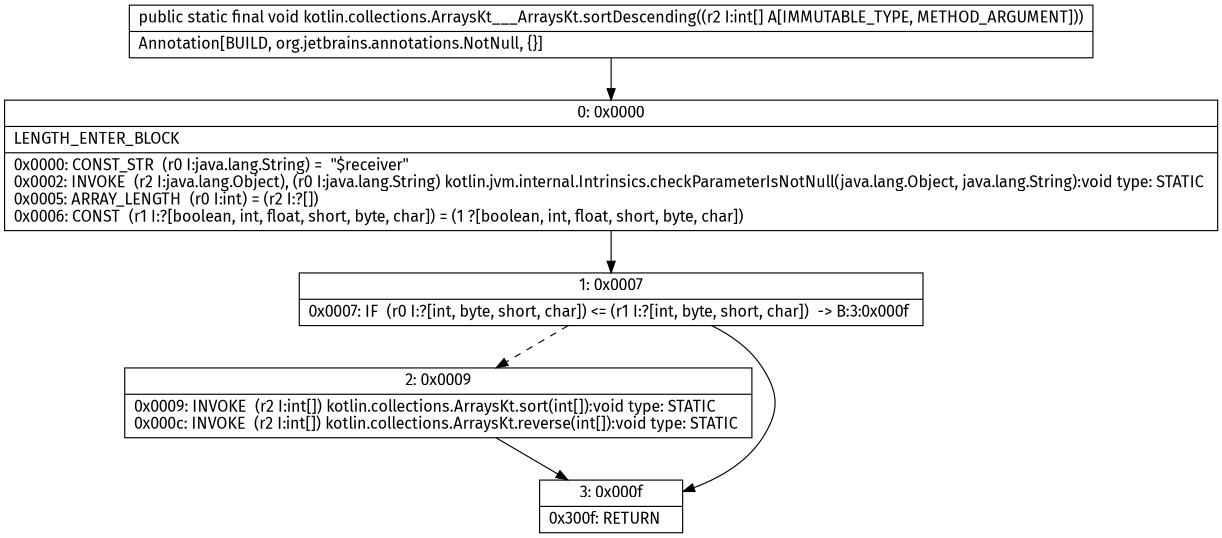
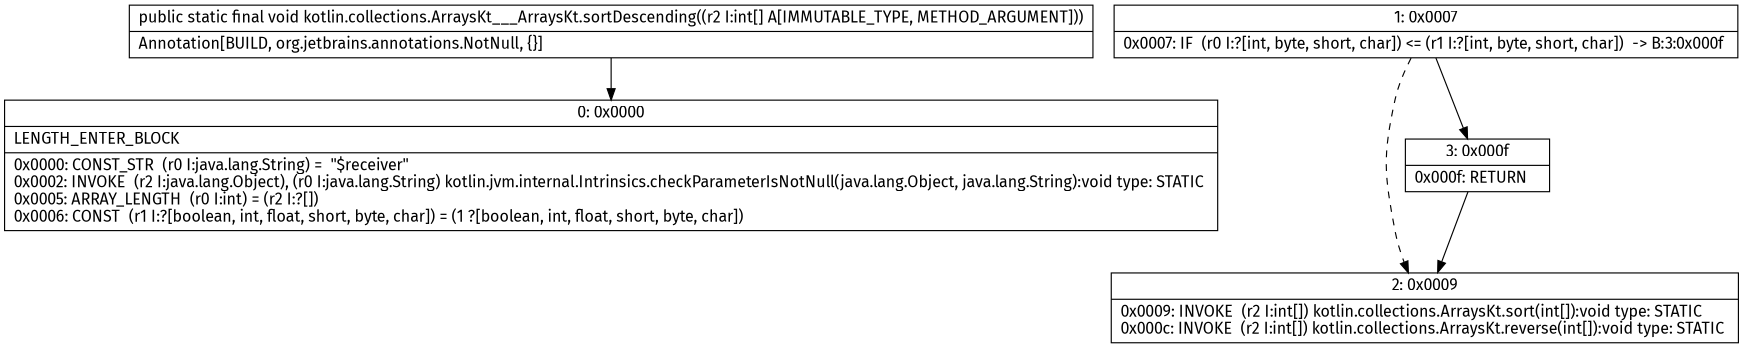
  digraph {
    fontname="Fira Sans"
    node [fontname="Fira Sans" shape=record]
    edge [fontname="Fira Sans"]
    n1 [label="{0\:\ 0x0000|LENGTH_ENTER_BLOCK\l|0x0000: CONST_STR  (r0 I:java.lang.String) =  \"$receiver\" \l0x0002: INVOKE  (r2 I:java.lang.Object), (r0 I:java.lang.String) kotlin.jvm.internal.Intrinsics.checkParameterIsNotNull(java.lang.Object, java.lang.String):void type: STATIC \l0x0005: ARRAY_LENGTH  (r0 I:int) = (r2 I:?[]) \l0x0006: CONST  (r1 I:?[boolean, int, float, short, byte, char]) = (1 ?[boolean, int, float, short, byte, char]) \l}"]
    n2 [label="{1\:\ 0x0007|0x0007: IF  (r0 I:?[int, byte, short, char]) \<= (r1 I:?[int, byte, short, char])  \-\> B:3:0x000f \l}"]
    n3 [label="{2\:\ 0x0009|0x0009: INVOKE  (r2 I:int[]) kotlin.collections.ArraysKt.sort(int[]):void type: STATIC \l0x000c: INVOKE  (r2 I:int[]) kotlin.collections.ArraysKt.reverse(int[]):void type: STATIC \l}"]
-   n4 [label="{3\:\ 0x000f|0x300f: RETURN   \l}"]
+   n4 [label="{3\:\ 0x000f|0x000f: RETURN   \l}"]
    n5 [label="{public static final void kotlin.collections.ArraysKt___ArraysKt.sortDescending((r2 I:int[] A[IMMUTABLE_TYPE, METHOD_ARGUMENT]))  | Annotation[BUILD, org.jetbrains.annotations.NotNull, \{\}]\l}"]
-   n1 -> n2
    n2 -> n3 [style=dashed]
    n2 -> n4
-   n3 -> n4
+   n4 -> n3
    n5 -> n1
  }
